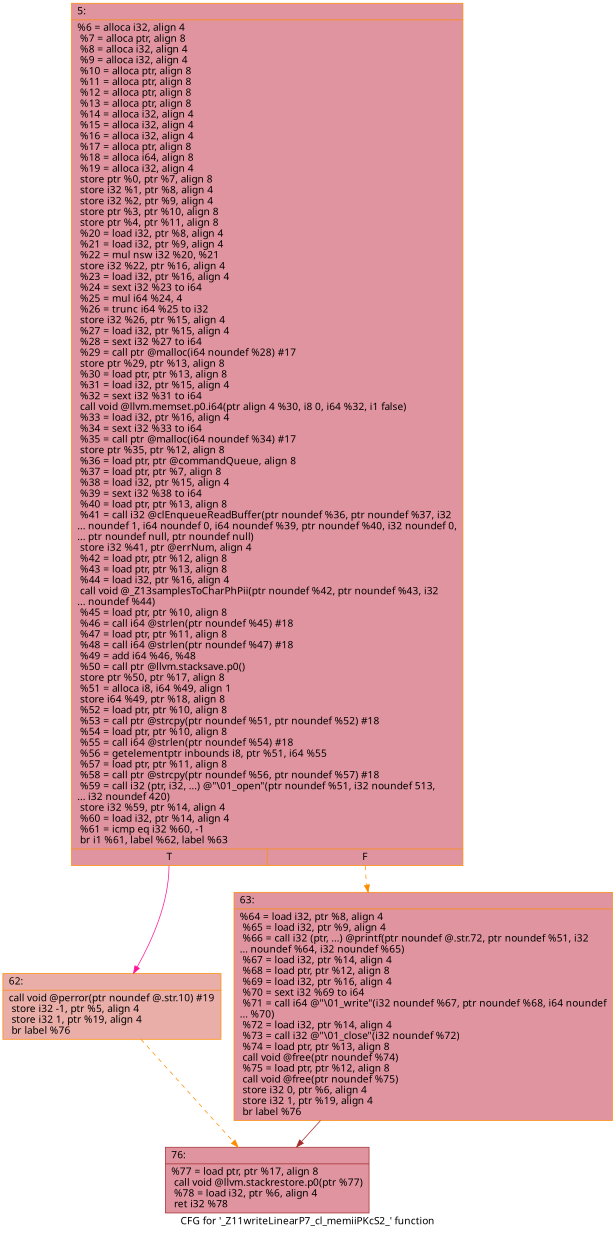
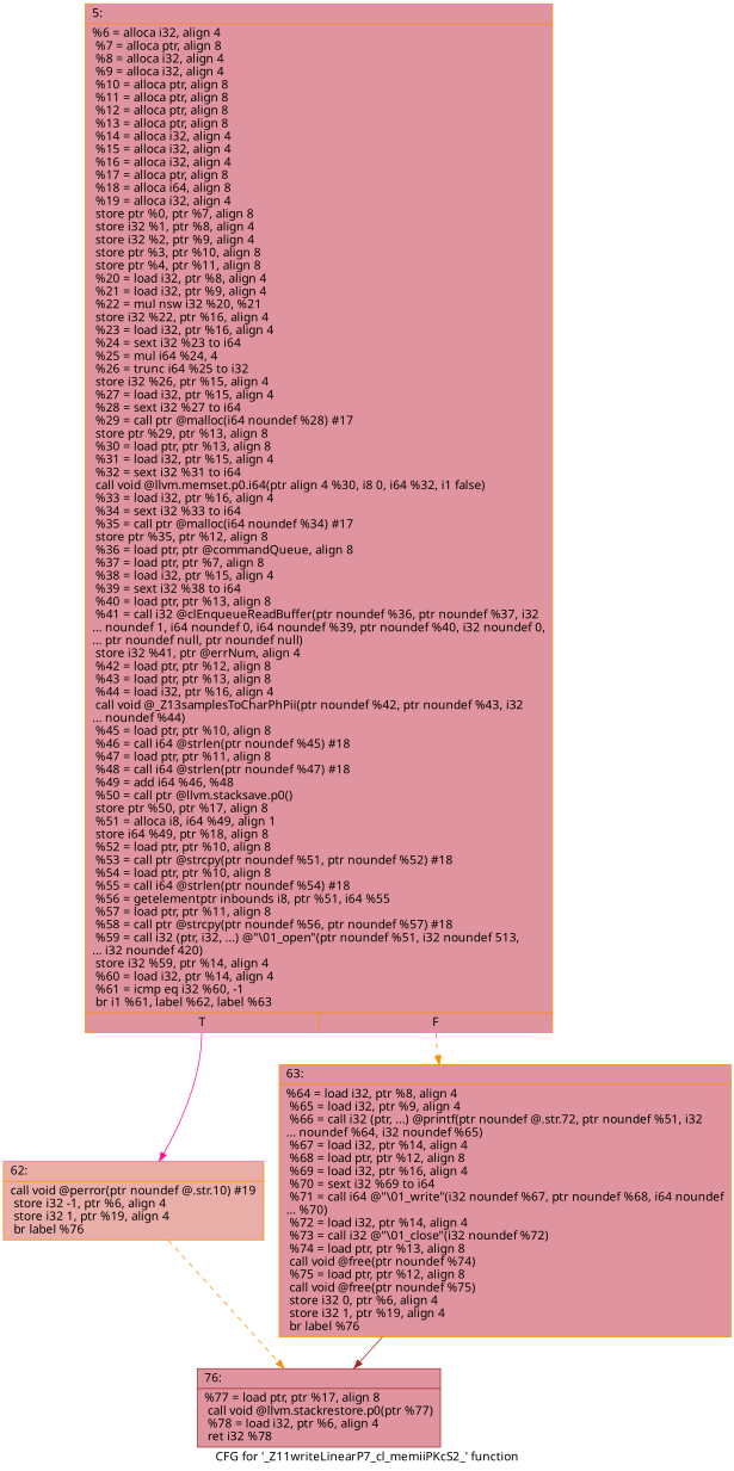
  digraph {
    label="CFG for '_Z11writeLinearP7_cl_memiiPKcS2_' function"
    fontname="Noto Sans"
    node [color=darkorange fillcolor="#b70d2870" fontname="Noto Sans" shape=record style=filled]
    edge [color=darkorange style=solid fontname="Noto Sans"]
    n1 [label="{5:\l|  %6 = alloca i32, align 4\l  %7 = alloca ptr, align 8\l  %8 = alloca i32, align 4\l  %9 = alloca i32, align 4\l  %10 = alloca ptr, align 8\l  %11 = alloca ptr, align 8\l  %12 = alloca ptr, align 8\l  %13 = alloca ptr, align 8\l  %14 = alloca i32, align 4\l  %15 = alloca i32, align 4\l  %16 = alloca i32, align 4\l  %17 = alloca ptr, align 8\l  %18 = alloca i64, align 8\l  %19 = alloca i32, align 4\l  store ptr %0, ptr %7, align 8\l  store i32 %1, ptr %8, align 4\l  store i32 %2, ptr %9, align 4\l  store ptr %3, ptr %10, align 8\l  store ptr %4, ptr %11, align 8\l  %20 = load i32, ptr %8, align 4\l  %21 = load i32, ptr %9, align 4\l  %22 = mul nsw i32 %20, %21\l  store i32 %22, ptr %16, align 4\l  %23 = load i32, ptr %16, align 4\l  %24 = sext i32 %23 to i64\l  %25 = mul i64 %24, 4\l  %26 = trunc i64 %25 to i32\l  store i32 %26, ptr %15, align 4\l  %27 = load i32, ptr %15, align 4\l  %28 = sext i32 %27 to i64\l  %29 = call ptr @malloc(i64 noundef %28) #17\l  store ptr %29, ptr %13, align 8\l  %30 = load ptr, ptr %13, align 8\l  %31 = load i32, ptr %15, align 4\l  %32 = sext i32 %31 to i64\l  call void @llvm.memset.p0.i64(ptr align 4 %30, i8 0, i64 %32, i1 false)\l  %33 = load i32, ptr %16, align 4\l  %34 = sext i32 %33 to i64\l  %35 = call ptr @malloc(i64 noundef %34) #17\l  store ptr %35, ptr %12, align 8\l  %36 = load ptr, ptr @commandQueue, align 8\l  %37 = load ptr, ptr %7, align 8\l  %38 = load i32, ptr %15, align 4\l  %39 = sext i32 %38 to i64\l  %40 = load ptr, ptr %13, align 8\l  %41 = call i32 @clEnqueueReadBuffer(ptr noundef %36, ptr noundef %37, i32\l... noundef 1, i64 noundef 0, i64 noundef %39, ptr noundef %40, i32 noundef 0,\l... ptr noundef null, ptr noundef null)\l  store i32 %41, ptr @errNum, align 4\l  %42 = load ptr, ptr %12, align 8\l  %43 = load ptr, ptr %13, align 8\l  %44 = load i32, ptr %16, align 4\l  call void @_Z13samplesToCharPhPii(ptr noundef %42, ptr noundef %43, i32\l... noundef %44)\l  %45 = load ptr, ptr %10, align 8\l  %46 = call i64 @strlen(ptr noundef %45) #18\l  %47 = load ptr, ptr %11, align 8\l  %48 = call i64 @strlen(ptr noundef %47) #18\l  %49 = add i64 %46, %48\l  %50 = call ptr @llvm.stacksave.p0()\l  store ptr %50, ptr %17, align 8\l  %51 = alloca i8, i64 %49, align 1\l  store i64 %49, ptr %18, align 8\l  %52 = load ptr, ptr %10, align 8\l  %53 = call ptr @strcpy(ptr noundef %51, ptr noundef %52) #18\l  %54 = load ptr, ptr %10, align 8\l  %55 = call i64 @strlen(ptr noundef %54) #18\l  %56 = getelementptr inbounds i8, ptr %51, i64 %55\l  %57 = load ptr, ptr %11, align 8\l  %58 = call ptr @strcpy(ptr noundef %56, ptr noundef %57) #18\l  %59 = call i32 (ptr, i32, ...) @\"\\01_open\"(ptr noundef %51, i32 noundef 513,\l... i32 noundef 420)\l  store i32 %59, ptr %14, align 4\l  %60 = load i32, ptr %14, align 4\l  %61 = icmp eq i32 %60, -1\l  br i1 %61, label %62, label %63\l|{<s0>T|<s1>F}}"]
-   n2 [fillcolor="#d0473d70" label="{62:\l|  call void @perror(ptr noundef @.str.10) #19\l  store i32 -1, ptr %5, align 4\l  store i32 1, ptr %19, align 4\l  br label %76\l}"]
+   n2 [fillcolor="#d0473d70" label="{62:\l|  call void @perror(ptr noundef @.str.10) #19\l  store i32 -1, ptr %6, align 4\l  store i32 1, ptr %19, align 4\l  br label %76\l}"]
    n3 [label="{63:\l|  %64 = load i32, ptr %8, align 4\l  %65 = load i32, ptr %9, align 4\l  %66 = call i32 (ptr, ...) @printf(ptr noundef @.str.72, ptr noundef %51, i32\l... noundef %64, i32 noundef %65)\l  %67 = load i32, ptr %14, align 4\l  %68 = load ptr, ptr %12, align 8\l  %69 = load i32, ptr %16, align 4\l  %70 = sext i32 %69 to i64\l  %71 = call i64 @\"\\01_write\"(i32 noundef %67, ptr noundef %68, i64 noundef\l... %70)\l  %72 = load i32, ptr %14, align 4\l  %73 = call i32 @\"\\01_close\"(i32 noundef %72)\l  %74 = load ptr, ptr %13, align 8\l  call void @free(ptr noundef %74)\l  %75 = load ptr, ptr %12, align 8\l  call void @free(ptr noundef %75)\l  store i32 0, ptr %6, align 4\l  store i32 1, ptr %19, align 4\l  br label %76\l}"]
    n4 [color=brown label="{76:\l|  %77 = load ptr, ptr %17, align 8\l  call void @llvm.stackrestore.p0(ptr %77)\l  %78 = load i32, ptr %6, align 4\l  ret i32 %78\l}"]
    n1 -> n2 [tailport=s0 color=deeppink]
    n1 -> n3 [tailport=s1 style=dashed]
    n2 -> n4 [style=dashed]
    n3 -> n4 [color=brown]
  }
